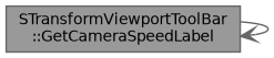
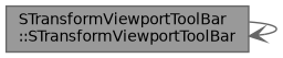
  digraph {
    rankdir=TB
-   n1 [color=gray40 fillcolor=grey60 fontcolor=black fontname=Helvetica fontsize=10 height=0.2 label="STransformViewportToolBar\l::GetCameraSpeedLabel" shape=box style=filled width=0.4]
+   n1 [color=gray40 fillcolor=grey60 fontcolor=black fontname=Helvetica fontsize=10 height=0.2 label="STransformViewportToolBar\l::STransformViewportToolBar" shape=box style=filled width=0.4]
    n1 -> n1 [color=gray40 fontname=Helvetica fontsize=10 labelfontname=Helvetica labelfontsize=10 style=solid arrowhead=vee]
  }
